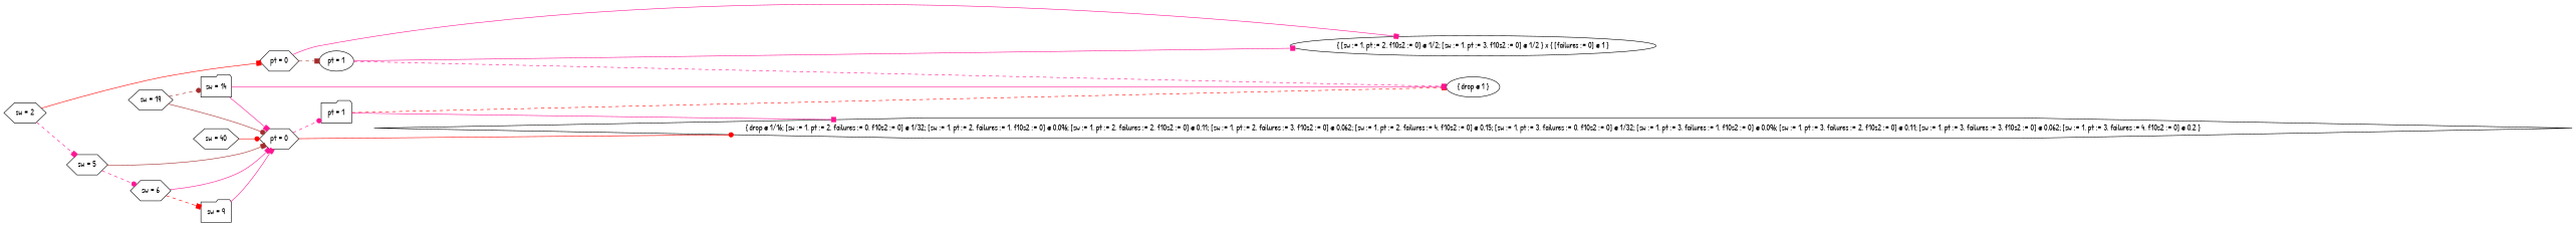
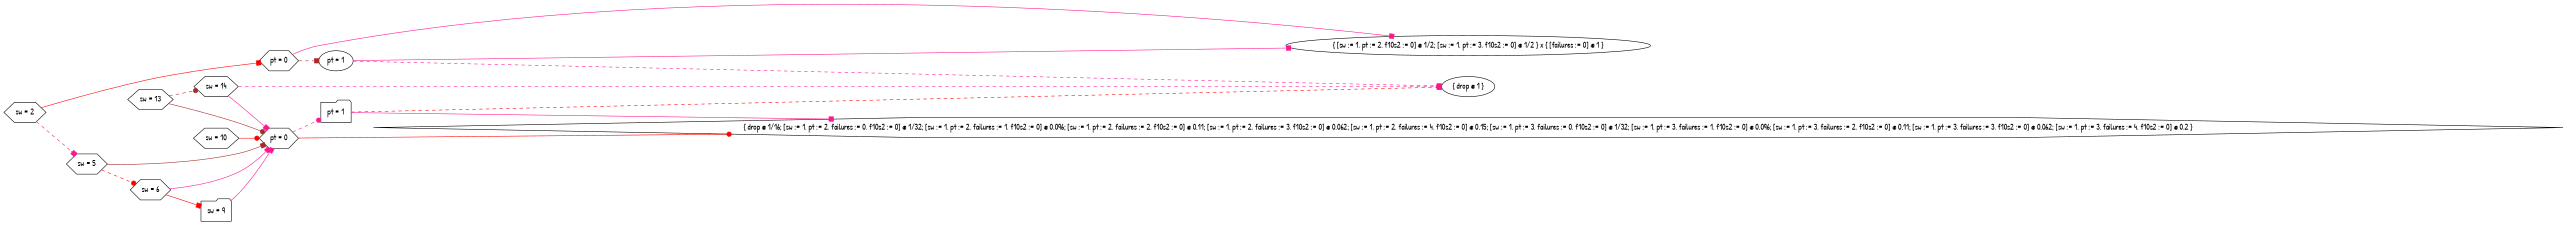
  digraph {
    fontname="Patrick Hand"
    rankdir=LR
    node [fontname="Patrick Hand" shape=hexagon]
    edge [arrowhead=box color=deeppink fontname="Patrick Hand"]
-   n1 [label="sw = 40"]
+   n1 [label="sw = 10"]
    n2 [label="pt = 1" shape=ellipse]
    n3 [label="pt = 1" shape=folder]
    n4 [label="sw = 5"]
    n5 [label="sw = 9" shape=folder]
    n6 [label="sw = 2"]
-   n7 [label="sw = 14" shape=folder]
-   n8 [label="sw = 19"]
+   n7 [label="sw = 14"]
+   n8 [label="sw = 13"]
    n9 [label="sw = 6"]
    n10 [label="pt = 0"]
    n11 [label="pt = 0"]
    n12 [label="{ [sw := 1, pt := 2, f10s2 := 0] @ 1/2; [sw := 1, pt := 3, f10s2 := 0] @ 1/2 } x { [failures := 0] @ 1 }" shape=ellipse]
    n13 [label="{ drop @ 1 }" shape=ellipse]
    n14 [label="{ drop @ 1/16; [sw := 1, pt := 2, failures := 0, f10s2 := 0] @ 1/32; [sw := 1, pt := 2, failures := 1, f10s2 := 0] @ 0.096; [sw := 1, pt := 2, failures := 2, f10s2 := 0] @ 0.11; [sw := 1, pt := 2, failures := 3, f10s2 := 0] @ 0.062; [sw := 1, pt := 2, failures := 4, f10s2 := 0] @ 0.15; [sw := 1, pt := 3, failures := 0, f10s2 := 0] @ 1/32; [sw := 1, pt := 3, failures := 1, f10s2 := 0] @ 0.096; [sw := 1, pt := 3, failures := 2, f10s2 := 0] @ 0.11; [sw := 1, pt := 3, failures := 3, f10s2 := 0] @ 0.062; [sw := 1, pt := 3, failures := 4, f10s2 := 0] @ 0.2 }"]
    subgraph sub_1 {
      rank=same
      n1
    }
    subgraph sub_2 {
      rank=same
      n2
      n3
    }
    subgraph sub_3 {
      rank=same
      n4
    }
    subgraph sub_4 {
      rank=same
      n5
    }
    subgraph sub_5 {
      rank=same
      n6
    }
    subgraph sub_6 {
      rank=same
      n7
    }
    subgraph sub_7 {
      rank=same
      n8
    }
    subgraph sub_8 {
      rank=same
      n9
    }
    subgraph sub_9 {
      rank=same
      n10
      n11
    }
    n1 -> n11 [arrowhead=dot color=red]
    n2 -> n12
    n2 -> n13 [style=dashed]
    n3 -> n13 [color=red style=dashed]
    n3 -> n14
-   n4 -> n9 [arrowhead=dot style=dashed]
+   n4 -> n9 [arrowhead=dot color=red style=dashed]
    n4 -> n11 [color=brown]
    n5 -> n11
    n6 -> n4 [style=dashed]
    n6 -> n10 [color=red]
    n7 -> n11
-   n7 -> n13 [style=solid]
+   n7 -> n13 [style=dashed]
    n8 -> n7 [arrowhead=dot color=brown style=dashed]
    n8 -> n11 [arrowhead=dot color=brown]
-   n9 -> n5 [color=red style=dashed]
+   n9 -> n5 [color=red style=solid]
    n9 -> n11
    n10 -> n2 [color=brown style=dashed]
    n10 -> n12
    n11 -> n3 [arrowhead=dot style=dashed]
    n11 -> n14 [arrowhead=dot color=red]
  }
